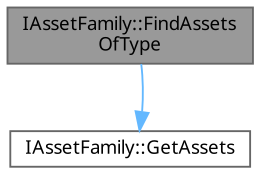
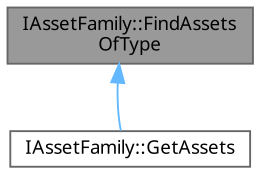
  digraph {
    rankdir=TB
    fontname="Noto Sans"
    node [fontname="Noto Sans" fontsize=10 shape=box style=filled]
    n1 [color=gray40 fillcolor=grey60 fontcolor=black height=0.2 label="IAssetFamily::FindAssets\lOfType" width=0.4]
    n2 [color=grey40 fillcolor=white height=0.2 label="IAssetFamily::GetAssets" width=0.4]
-   n2 -> n1 [color=steelblue1 dir=back fontname="Noto Sans" fontsize=10 labelfontname=Helvetica labelfontsize=10 style=solid]
+   n1 -> n2 [color=steelblue1 dir=back fontname="Noto Sans" fontsize=10 labelfontname=Helvetica labelfontsize=10 style=solid]
  }
